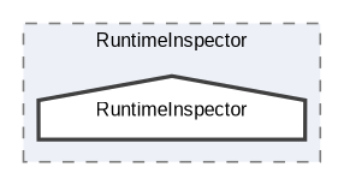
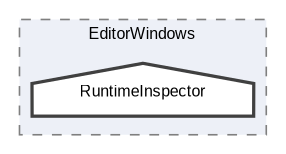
  digraph {
    compound=true
    fontname="Liberation Sans"
    n1 [color=grey25 fillcolor=white fontname="Liberation Sans" fontsize=10 label=RuntimeInspector shape=house style="filled,bold,"]
    subgraph cluster_1 {
      bgcolor="#edf0f7"
      fontsize=10
-     label=RuntimeInspector
+     label=EditorWindows
      pencolor=grey50
      style="filled,dashed,"
      n1
    }
  }
